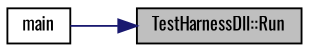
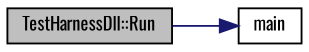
  digraph {
    rankdir=RL
    fontname=Oswald
    node [color=black fontname=Oswald fontsize=10 shape=record style=filled]
    n1 [fillcolor=grey75 fontcolor=black height=0.2 label="TestHarnessDll::Run" width=0.4]
    n2 [fillcolor=white height=0.2 label=main width=0.4]
-   n1 -> n2 [color=midnightblue dir=back fontname=Oswald fontsize=10 labelfontname=Helvetica labelfontsize=10 style=solid]
+   n2 -> n1 [color=midnightblue dir=back fontname=Oswald fontsize=10 labelfontname=Helvetica labelfontsize=10 style=solid]
  }
